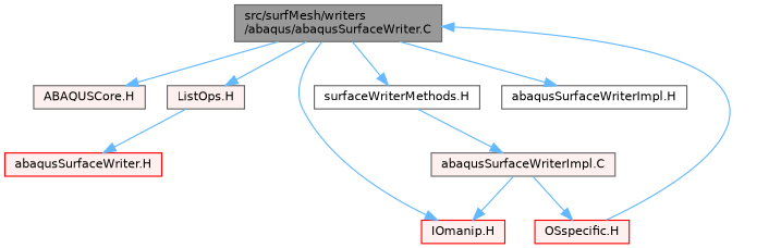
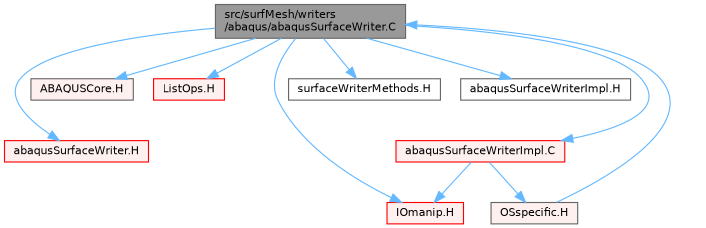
  digraph {
    node [color=red fillcolor="#FFF0F0" fontname=Helvetica fontsize=10 shape=box style=filled]
    edge [color=steelblue1 fontname=Helvetica fontsize=10 labelfontname=Helvetica labelfontsize=10 style=solid]
    n1 [color=gray40 fillcolor=grey60 fontcolor=black height=0.2 label="src/surfMesh/writers\l/abaqus/abaqusSurfaceWriter.C" width=0.4]
    n2 [height=0.2 label="abaqusSurfaceWriter.H" width=0.4]
    n3 [color=grey40 height=0.2 label="ABAQUSCore.H" width=0.4]
    n4 [height=0.2 label="IOmanip.H" width=0.4]
-   n5 [color=grey40 height=0.2 label="ListOps.H" width=0.4]
+   n5 [height=0.2 label="ListOps.H" width=0.4]
    n6 [color=grey40 fillcolor=white height=0.2 label="surfaceWriterMethods.H" width=0.4]
    n7 [color=grey40 fillcolor=white height=0.2 label="abaqusSurfaceWriterImpl.H" width=0.4]
-   n8 [color=grey40 height=0.2 label="abaqusSurfaceWriterImpl.C" width=0.4]
-   n9 [height=0.2 label="OSspecific.H" width=0.4]
-   n5 -> n2
+   n8 [height=0.2 label="abaqusSurfaceWriterImpl.C" width=0.4]
+   n9 [color=grey40 height=0.2 label="OSspecific.H" width=0.4]
+   n1 -> n2
    n1 -> n3
    n1 -> n4
    n1 -> n5
    n1 -> n6
    n1 -> n7
-   n6 -> n8
+   n1 -> n8
    n8 -> n4
    n8 -> n9
    n9 -> n1
  }
